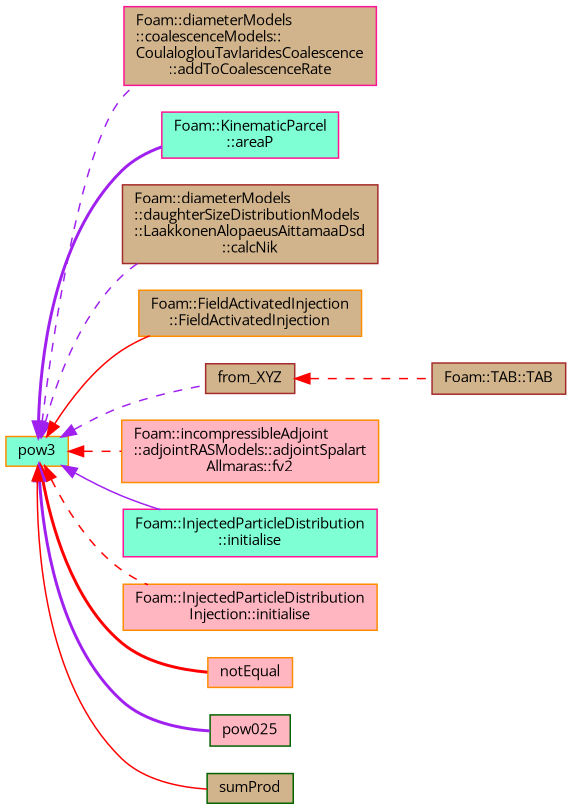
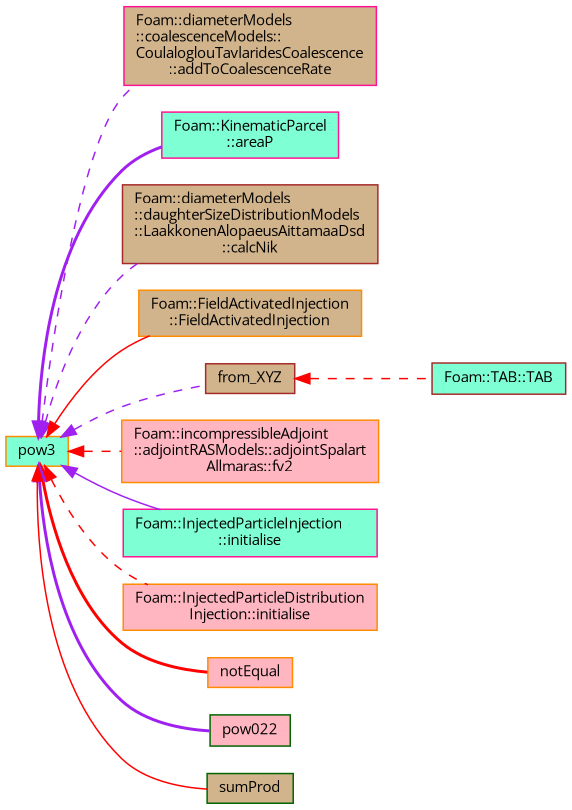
  digraph {
    fontname="Open Sans"
    rankdir=LR
    node [color=darkorange fillcolor=tan fontname="Open Sans" fontsize=10 shape=record style=filled]
    edge [color=purple dir=back fontname="Open Sans" fontsize=10 labelfontname=Helvetica labelfontsize=10 style=dashed]
    n1 [fillcolor=aquamarine fontcolor=black height=0.2 label=pow3 width=0.4]
    n2 [color=deeppink height=0.2 label="Foam::diameterModels\l::coalescenceModels::\lCoulaloglouTavlaridesCoalescence\l::addToCoalescenceRate" width=0.4]
    n3 [color=deeppink fillcolor=aquamarine height=0.2 label="Foam::KinematicParcel\l::areaP" width=0.4]
    n4 [color=brown height=0.2 label="Foam::diameterModels\l::daughterSizeDistributionModels\l::LaakkonenAlopaeusAittamaaDsd\l::calcNik" width=0.4]
    n5 [height=0.2 label="Foam::FieldActivatedInjection\l::FieldActivatedInjection" width=0.4]
    n6 [color=brown height=0.2 label=from_XYZ width=0.4]
    n7 [fillcolor=lightpink height=0.2 label="Foam::incompressibleAdjoint\l::adjointRASModels::adjointSpalart\lAllmaras::fv2" width=0.4]
-   n8 [color=deeppink fillcolor=aquamarine height=0.2 label="Foam::InjectedParticleDistribution\l::initialise" width=0.4]
+   n8 [color=deeppink fillcolor=aquamarine height=0.2 label="Foam::InjectedParticleInjection\l::initialise" width=0.4]
    n9 [fillcolor=lightpink height=0.2 label="Foam::InjectedParticleDistribution\lInjection::initialise" width=0.4]
    n10 [fillcolor=lightpink height=0.2 label=notEqual width=0.4]
-   n11 [color=darkgreen fillcolor=lightpink height=0.2 label=pow025 width=0.4]
+   n11 [color=darkgreen fillcolor=lightpink height=0.2 label=pow022 width=0.4]
    n12 [color=darkgreen height=0.2 label=sumProd width=0.4]
-   n13 [color=brown height=0.2 label="Foam::TAB::TAB" width=0.4]
+   n13 [color=brown fillcolor=aquamarine height=0.2 label="Foam::TAB::TAB" width=0.4]
    n1 -> n2
    n1 -> n3 [style=bold]
    n1 -> n4
    n1 -> n5 [color=red style=solid]
    n1 -> n6
    n1 -> n7 [color=red]
    n1 -> n8 [style=solid]
    n1 -> n9 [color=red]
    n1 -> n10 [color=red style=bold]
    n1 -> n11 [style=bold]
    n1 -> n12 [color=red style=solid]
    n6 -> n13 [color=red]
  }
